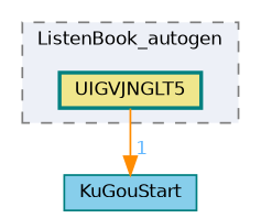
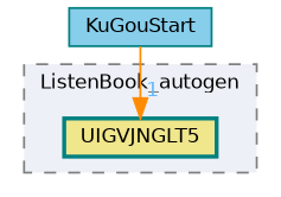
  digraph {
    compound=true
    node [color=teal fontname=Helvetica fontsize=10 shape=box]
    n1 [fillcolor=khaki height=0.2 label=UIGVJNGLT5 style="filled,bold" width=0.4]
    n2 [fillcolor=skyblue height=0.2 label=KuGouStart style=filled width=0.4]
    subgraph cluster_1 {
      bgcolor="#edf0f7"
      fontname=Helvetica
      fontsize=10
      label=ListenBook_autogen
      pencolor=grey50
      style="filled,dashed"
      n1
    }
-   n1 -> n2 [color=darkorange fontcolor=steelblue1 fontname=Helvetica fontsize=10 headlabel=1 labeldistance=1.5 labelfontname=Helvetica labelfontsize=10]
+   n2 -> n1 [color=darkorange fontcolor=steelblue1 fontname=Helvetica fontsize=10 headlabel=1 labeldistance=1.5 labelfontname=Helvetica labelfontsize=10]
  }
